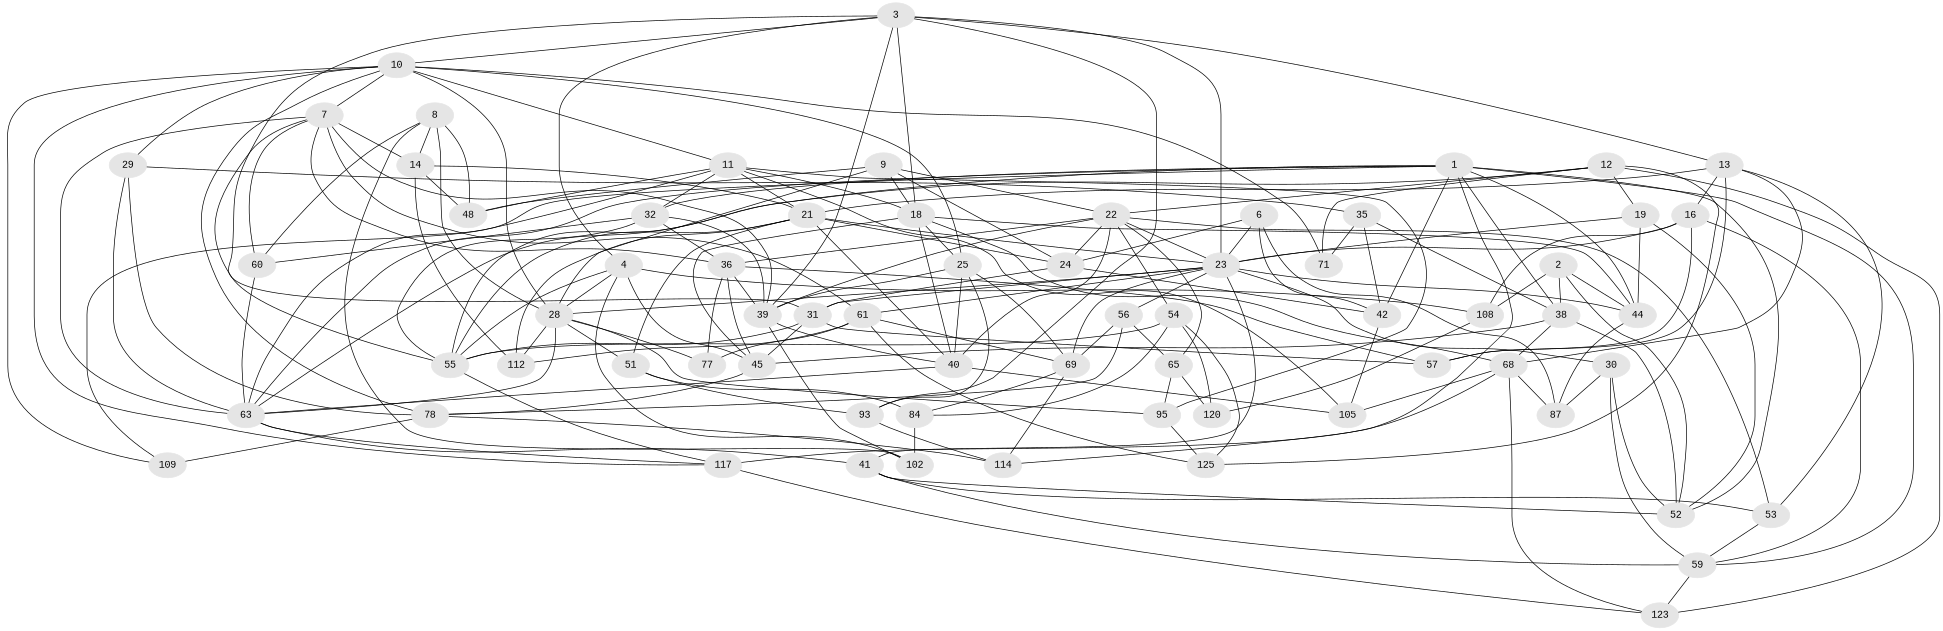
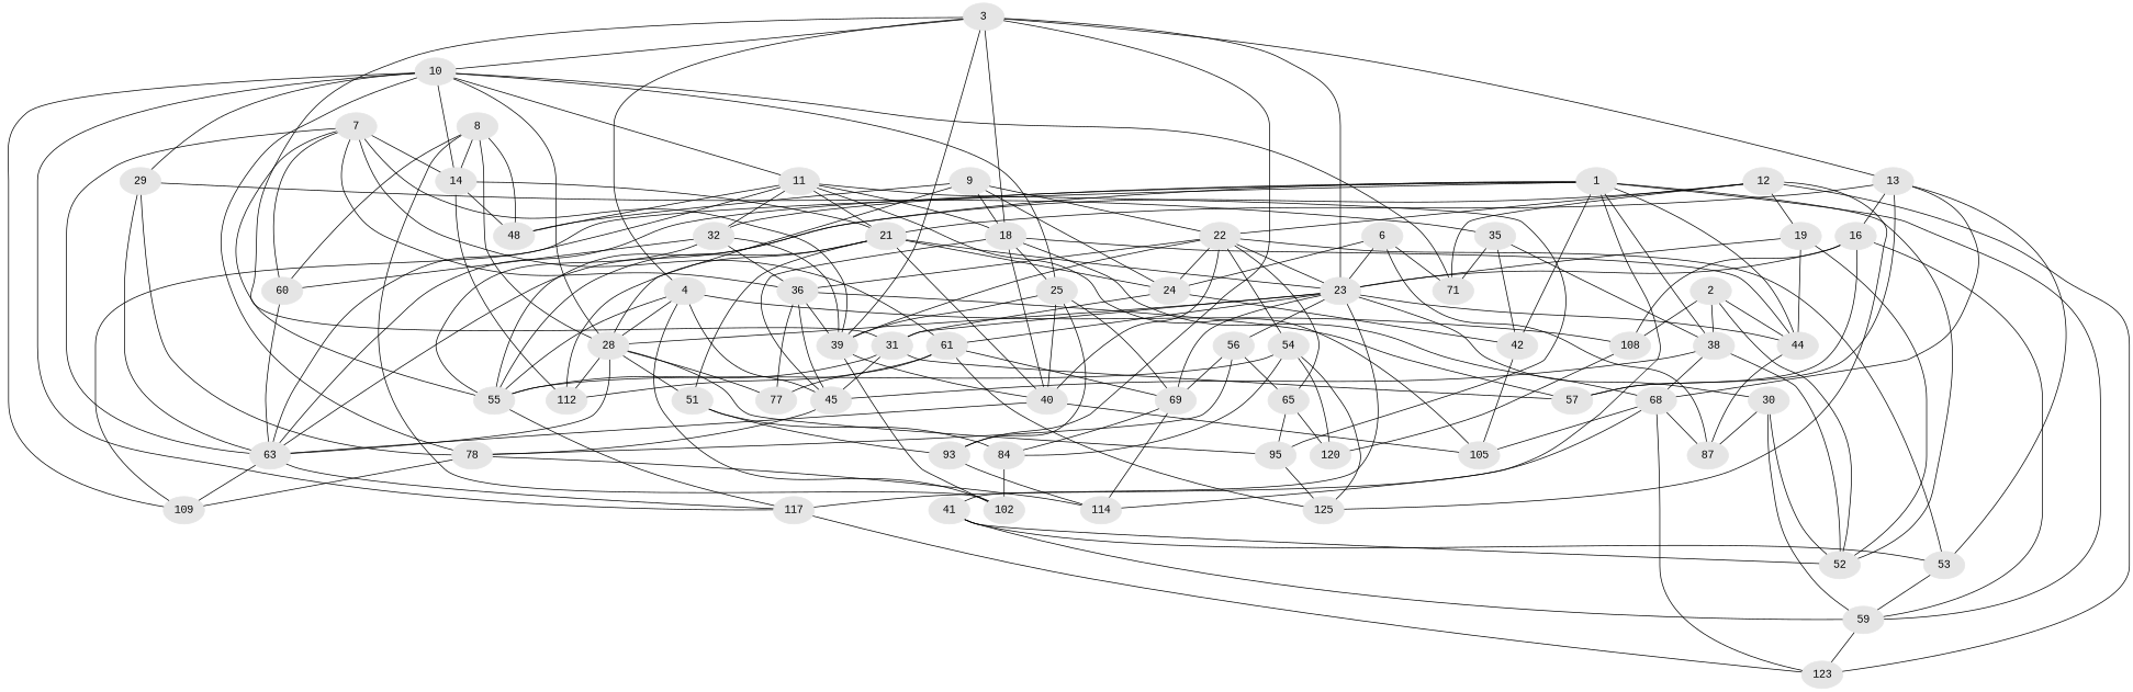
  graph {
    fontname="Liberation Mono"
    node [color=gray90 fontname="Liberation Mono" style=filled]
    edge [fontname="Liberation Mono"]
    1 [super="+5+131"]
    32 [super="+119"]
    38 [super="+100"]
    42
    44 [super="+74+50"]
    52 [super="+122"]
    55 [super="+92+79"]
    59 [super="+72"]
    63 [super="+106+80"]
    109
    114
    39 [super="+129+103+88"]
    36 [super="+62+64"]
    60
    45 [super="+96"]
    68 [super="+87+133"]
    105
    n18 [label=87]
    117 [super="+128"]
    123
    2
    108
    120
    3 [super="+91"]
    4 [super="+15"]
    10 [super="+17+121"]
    13 [super="+26"]
    18 [super="+58+104"]
    23 [super="+47+70+81+113"]
    31 [super="+82"]
    93
    28 [super="+116"]
    102
    71
    14 [super="+124"]
    11 [super="+33+66"]
    25 [super="+132+134"]
    29
    78 [super="+111"]
    21 [super="+73+34"]
    16 [super="+67"]
    53
    57
    40 [super="+99+118"]
    61 [super="+110"]
    30
    41
    56
    69 [super="+94"]
    95
    112
    51
    77
    6
    24 [super="+27"]
    7 [super="+49+20"]
    48
    125
    8
    9 [super="+46"]
    22 [super="+76+127+37"]
    54 [super="+90"]
    65
    35
    12 [super="+98"]
    19
    84
    1 -- 32
    1 -- 38
    1 -- 42
    1 -- 44
    1 -- 52
    1 -- 55
    1 -- 59
    1 -- 63
    1 -- 109
    1 -- 114
    32 -- 55
    32 -- 39
    32 -- 36
    32 -- 60
    38 -- 52
    38 -- 45
    38 -- 68
    42 -- 105
    44 -- n18
    55 -- 117
    59 -- 123
-   63 -- 41
+   63 -- 109
    63 -- 117
    39 -- 102
    39 -- 40
    36 -- 39 [weight=2]
    36 -- 45
    36 -- 57
    36 -- 77
    60 -- 63
    45 -- 78
    68 -- 105
    68 -- n18
    68 -- 117 [weight=2]
    68 -- 123
    117 -- 123
    2 -- 38
    2 -- 44
    2 -- 52
    2 -- 108
    108 -- 120
    3 -- 39
    3 -- 4
    3 -- 10
    3 -- 13
    3 -- 18
    3 -- 23
    3 -- 31
    3 -- 93
    4 -- 55
    4 -- 45
    4 -- 108
    4 -- 28
    4 -- 102
    10 -- 109
    10 -- 117
    10 -- 28
    10 -- 71
-   10 -- 7
+   10 -- 14
    10 -- 11
    10 -- 25
    10 -- 29
    10 -- 78
    13 -- 68
    13 -- 21
    13 -- 16
    13 -- 53
    13 -- 57
    18 -- 44
    18 -- 45
    18 -- 68
    18 -- 25
    18 -- 40
    23 -- 44 [weight=2]
    23 -- 31
    23 -- 28
    23 -- 61
    23 -- 30
    23 -- 41
    23 -- 56
    23 -- 69
    31 -- 55
    31 -- 45
    31 -- 57
    93 -- 114
    28 -- 63
    28 -- 95
    28 -- 112
    28 -- 51
    28 -- 77
    14 -- 21
    14 -- 112
    14 -- 48
    11 -- 32
    11 -- 63
    11 -- 105
    11 -- 18
    11 -- 21
    11 -- 95
    11 -- 48
    25 -- 39 [weight=2]
    25 -- 93
    25 -- 40
    25 -- 69
    29 -- 63
    29 -- 78
    29 -- 35
    78 -- 109
    78 -- 114
    21 -- 55
    21 -- 23
    21 -- 40 [weight=2]
    21 -- 112
    21 -- 51
    21 -- 24
    16 -- 59
    16 -- 108
    16 -- 23 [weight=2]
    16 -- 57
    53 -- 59
    40 -- 63
    40 -- 105
    61 -- 69
    61 -- 112
    61 -- 77
    61 -- 125
    30 -- 52
    30 -- 59
    30 -- n18
    41 -- 52
    41 -- 59
    41 -- 53
    56 -- 78
    56 -- 69
    56 -- 65
    69 -- 114
    69 -- 84
    95 -- 125
    51 -- 93
    51 -- 84
    6 -- n18
    6 -- 23
-   6 -- 42
+   6 -- 71
    6 -- 24
    24 -- 42
    24 -- 31
    7 -- 55
    7 -- 63
    7 -- 39
    7 -- 36
    7 -- 60
    7 -- 14
    7 -- 61 [weight=2]
    8 -- 60
    8 -- 28
    8 -- 102
    8 -- 14
    8 -- 48
    9 -- 18
    9 -- 28
    9 -- 24
    9 -- 48
    9 -- 22
    22 -- 39
    22 -- 36
    22 -- 23
    22 -- 53
    22 -- 40
    22 -- 24
    22 -- 54
    22 -- 65
    54 -- 55
    54 -- 120 [weight=2]
    54 -- 125
    54 -- 84
    65 -- 120
    65 -- 95
    35 -- 38
    35 -- 42
    35 -- 71
    12 -- 63
    12 -- 123
    12 -- 71
    12 -- 125
    12 -- 22
    12 -- 19
    19 -- 44
    19 -- 52
    19 -- 23
    84 -- 102
  }
